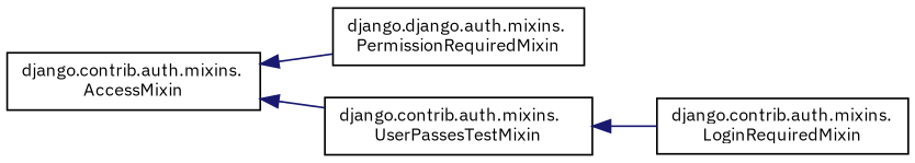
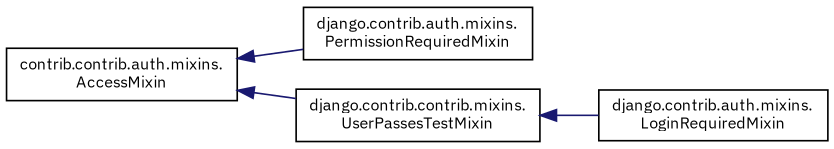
  digraph {
    fontname="IBM Plex Sans"
    rankdir=LR
    node [color=black fillcolor=white fontname="IBM Plex Sans" fontsize=10 shape=record style=filled]
    edge [color=midnightblue dir=back fontname="IBM Plex Sans" fontsize=10 labelfontname=Helvetica labelfontsize=10 style=solid]
-   n1 [height=0.2 label="django.contrib.auth.mixins.\lAccessMixin" width=0.4]
-   n2 [height=0.2 label="django.django.auth.mixins.\lPermissionRequiredMixin" width=0.4]
-   n3 [height=0.2 label="django.contrib.auth.mixins.\lUserPassesTestMixin" width=0.4]
+   n1 [height=0.2 label="contrib.contrib.auth.mixins.\lAccessMixin" width=0.4]
+   n2 [height=0.2 label="django.contrib.auth.mixins.\lPermissionRequiredMixin" width=0.4]
+   n3 [height=0.2 label="django.contrib.contrib.mixins.\lUserPassesTestMixin" width=0.4]
    n4 [height=0.2 label="django.contrib.auth.mixins.\lLoginRequiredMixin" width=0.4]
    n1 -> n2
    n1 -> n3
    n3 -> n4
  }
